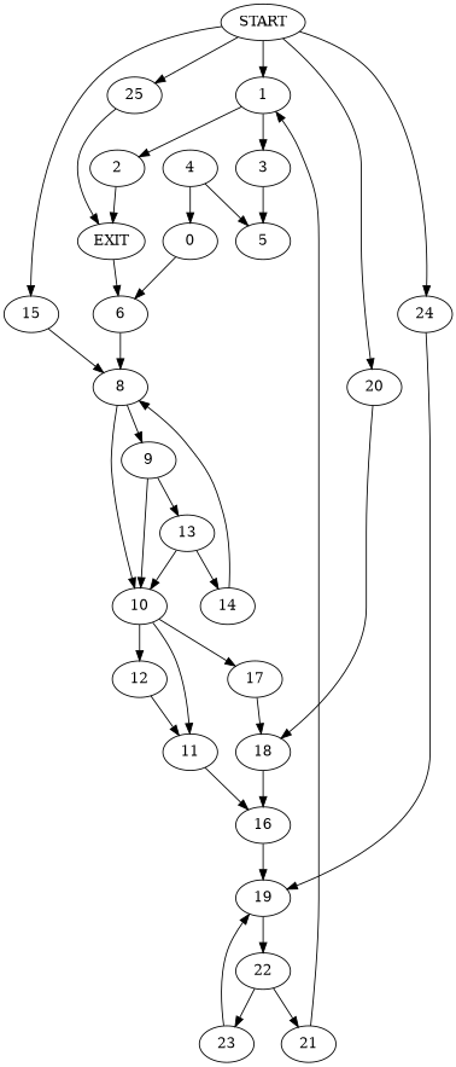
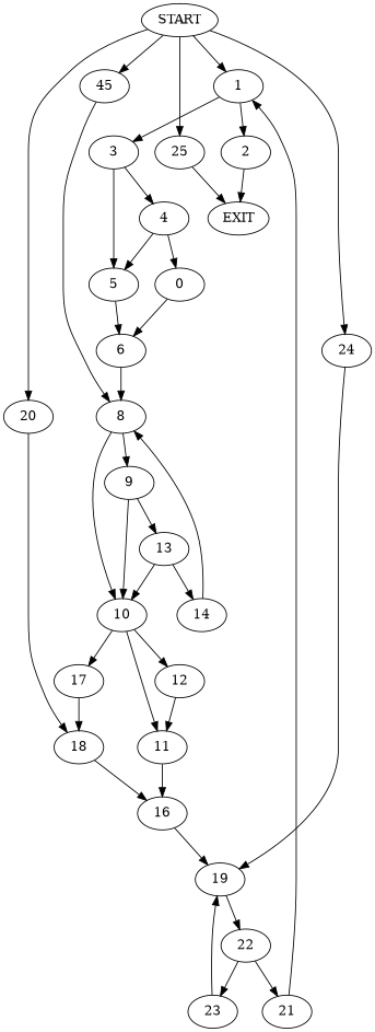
  digraph {
    n1 [label=START]
    1
-   15
+   15 [label=45]
    20
    24
    25
    2
    3
    8
    18
    19
    n12 [label=EXIT]
    4
    5
    n15 [label=0]
    6
    9
    10
    13
    11
    12
    17
    14
    16
    22
    21
    23
    n1 -> 1
    n1 -> 15
    n1 -> 20
    n1 -> 24
    n1 -> 25
    1 -> 2
    1 -> 3
    15 -> 8
    20 -> 18
    24 -> 19
    25 -> n12
    2 -> n12
+   3 -> 4
    3 -> 5
    8 -> 9
    8 -> 10
    18 -> 16
    19 -> 22
    4 -> 5
    4 -> n15
-   n12 -> 6
+   5 -> 6
    n15 -> 6
    6 -> 8
    9 -> 10
    9 -> 13
    10 -> 11
    10 -> 12
    10 -> 17
    13 -> 10
    13 -> 14
    11 -> 16
    12 -> 11
    17 -> 18
    14 -> 8
    16 -> 19
    22 -> 21
    22 -> 23
    21 -> 1
    23 -> 19
  }
